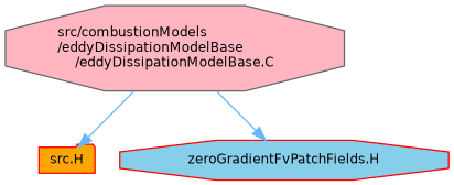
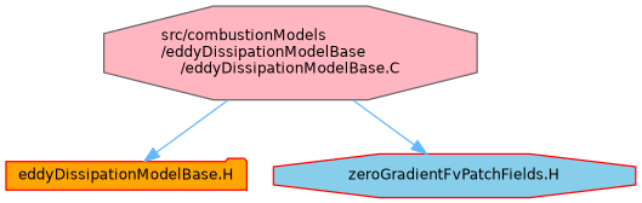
  digraph {
    node [color=red fontname=Helvetica fontsize=10 shape=octagon style=filled]
    edge [color=steelblue1 fontname=Helvetica fontsize=10 labelfontname=Helvetica labelfontsize=10 style=solid]
    n1 [color=gray40 fillcolor=lightpink fontcolor=black height=0.2 label="src/combustionModels\l/eddyDissipationModelBase\l/eddyDissipationModelBase.C" width=0.4]
-   n2 [fillcolor=orange height=0.2 label="src.H" shape=folder width=0.4]
+   n2 [fillcolor=orange height=0.2 label="eddyDissipationModelBase.H" shape=folder width=0.4]
    n3 [fillcolor=skyblue height=0.2 label="zeroGradientFvPatchFields.H" width=0.4]
    n1 -> n2
    n1 -> n3
  }
